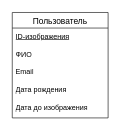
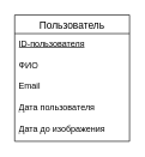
  <mxCell id="0" />
  <mxCell id="1" parent="0" />
  <mxCell id="2" value="Пользователь" style="swimlane;fontStyle=0;childLayout=stackLayout;horizontal=1;startSize=26;horizontalStack=0;resizeParent=1;resizeParentMax=0;resizeLast=0;collapsible=1;marginBottom=0;align=center;fontSize=14;" parent="1" vertex="1"><mxGeometry x="20" width="160" height="176" as="geometry" y="20" /></mxCell>
- <mxCell id="3" value="&lt;u&gt;ID-изображения&lt;/u&gt;" style="text;strokeColor=none;fillColor=none;spacingLeft=4;spacingRight=4;overflow=hidden;rotatable=0;points=[[0,0.5],[1,0.5]];portConstraint=eastwest;fontSize=12;whiteSpace=wrap;html=1;" parent="2" vertex="1"><mxGeometry y="26" width="160" height="30" as="geometry" /></mxCell>
+ <mxCell id="3" value="&lt;u&gt;ID-пользователя&lt;/u&gt;" style="text;strokeColor=none;fillColor=none;spacingLeft=4;spacingRight=4;overflow=hidden;rotatable=0;points=[[0,0.5],[1,0.5]];portConstraint=eastwest;fontSize=12;whiteSpace=wrap;html=1;" parent="2" vertex="1"><mxGeometry y="26" width="160" height="30" as="geometry" /></mxCell>
  <mxCell id="4" value="ФИО" style="text;strokeColor=none;fillColor=none;spacingLeft=4;spacingRight=4;overflow=hidden;rotatable=0;points=[[0,0.5],[1,0.5]];portConstraint=eastwest;fontSize=12;whiteSpace=wrap;html=1;" parent="2" vertex="1"><mxGeometry y="56" width="160" height="30" as="geometry" /></mxCell>
  <mxCell id="5" value="Email" style="text;strokeColor=none;fillColor=none;spacingLeft=4;spacingRight=4;overflow=hidden;rotatable=0;points=[[0,0.5],[1,0.5]];portConstraint=eastwest;fontSize=12;whiteSpace=wrap;html=1;" parent="2" vertex="1"><mxGeometry y="86" width="160" height="30" as="geometry" /></mxCell>
- <mxCell id="6" value="Дата рождения" style="text;strokeColor=none;fillColor=none;spacingLeft=4;spacingRight=4;overflow=hidden;rotatable=0;points=[[0,0.5],[1,0.5]];portConstraint=eastwest;fontSize=12;whiteSpace=wrap;html=1;" parent="2" vertex="1"><mxGeometry y="116" width="160" height="30" as="geometry" /></mxCell>
+ <mxCell id="6" value="Дата пользователя" style="text;strokeColor=none;fillColor=none;spacingLeft=4;spacingRight=4;overflow=hidden;rotatable=0;points=[[0,0.5],[1,0.5]];portConstraint=eastwest;fontSize=12;whiteSpace=wrap;html=1;" parent="2" vertex="1"><mxGeometry y="116" width="160" height="30" as="geometry" /></mxCell>
  <mxCell id="7" value="Дата до изображения" style="text;strokeColor=none;fillColor=none;spacingLeft=4;spacingRight=4;overflow=hidden;rotatable=0;points=[[0,0.5],[1,0.5]];portConstraint=eastwest;fontSize=12;whiteSpace=wrap;html=1;" parent="2" vertex="1"><mxGeometry y="146" width="160" height="30" as="geometry" /></mxCell>
